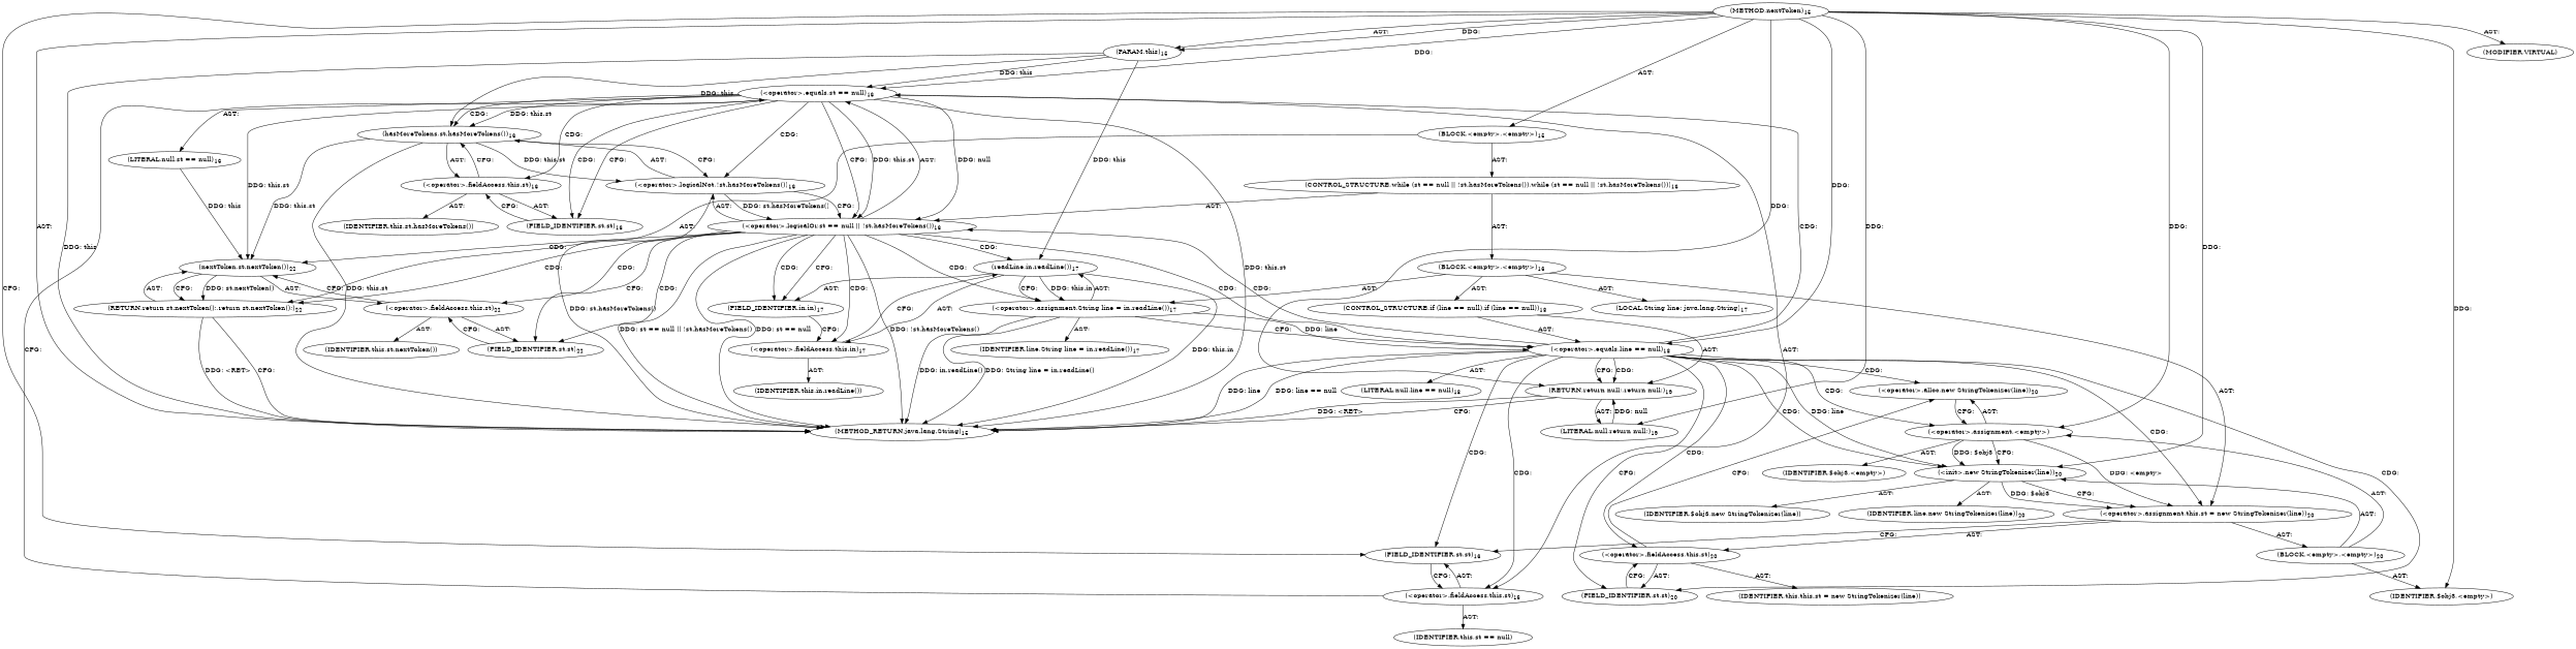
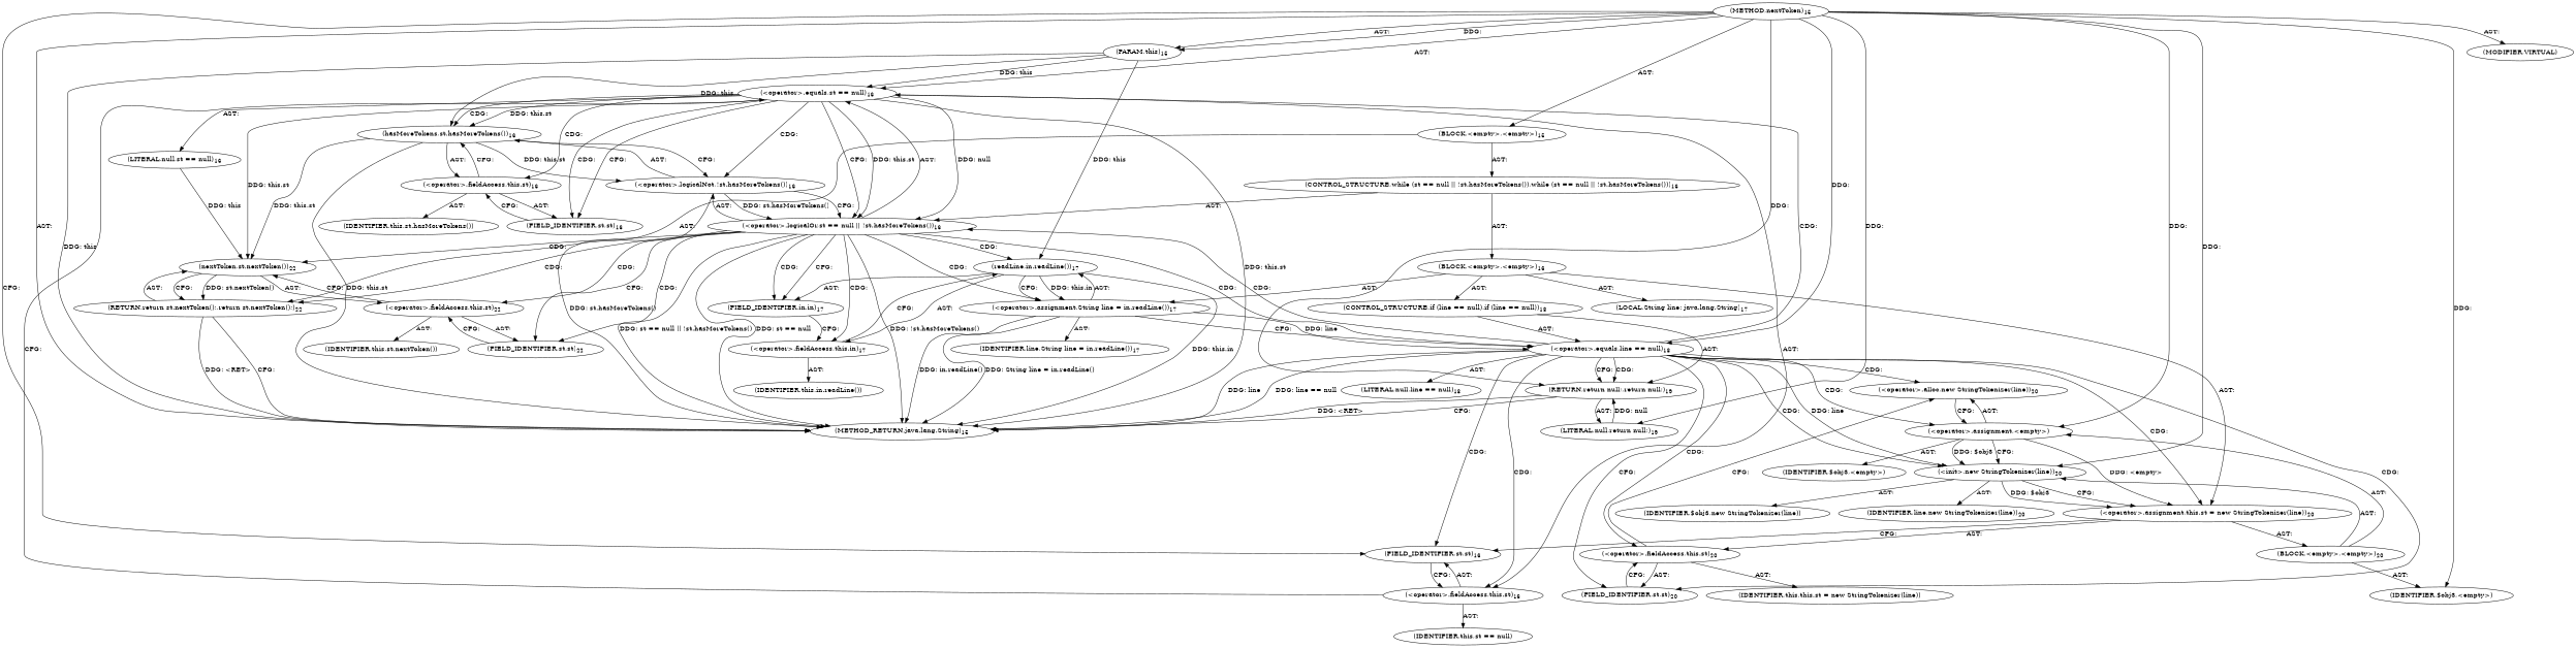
  digraph {
    n1 [label=<(METHOD,nextToken)<SUB>15</SUB>>]
    n2 [label=<(PARAM,this)<SUB>15</SUB>>]
    n3 [label=<(BLOCK,&lt;empty&gt;,&lt;empty&gt;)<SUB>15</SUB>>]
    n4 [label=<(&lt;operator&gt;.equals,st == null)<SUB>16</SUB>>]
    n5 [label=<(FIELD_IDENTIFIER,st,st)<SUB>16</SUB>>]
    n6 [label=<(&lt;operator&gt;.equals,line == null)<SUB>18</SUB>>]
    n7 [label=<(RETURN,return null;,return null;)<SUB>19</SUB>>]
    n8 [label=<(LITERAL,null,return null;)<SUB>19</SUB>>]
    n9 [label=<(&lt;operator&gt;.assignment,&lt;empty&gt;)>]
    n10 [label=<(&lt;init&gt;,new StringTokenizer(line))<SUB>20</SUB>>]
    n11 [label=<(IDENTIFIER,$obj3,&lt;empty&gt;)>]
    n12 [label=<(MODIFIER,VIRTUAL)>]
    n13 [label=<(METHOD_RETURN,java.lang.String)<SUB>15</SUB>>]
    n14 [label=<(hasMoreTokens,st.hasMoreTokens())<SUB>16</SUB>>]
    n15 [label=<(readLine,in.readLine())<SUB>17</SUB>>]
    n16 [label=<(CONTROL_STRUCTURE,while (st == null || !st.hasMoreTokens()),while (st == null || !st.hasMoreTokens()))<SUB>16</SUB>>]
    n17 [label=<(RETURN,return st.nextToken();,return st.nextToken();)<SUB>22</SUB>>]
    n18 [label=<(nextToken,st.nextToken())<SUB>22</SUB>>]
    n19 [label=<(&lt;operator&gt;.logicalOr,st == null || !st.hasMoreTokens())<SUB>16</SUB>>]
    n20 [label=<(&lt;operator&gt;.logicalNot,!st.hasMoreTokens())<SUB>16</SUB>>]
    n21 [label=<(&lt;operator&gt;.fieldAccess,this.st)<SUB>16</SUB>>]
    n22 [label=<(LITERAL,null,st == null)<SUB>16</SUB>>]
    n23 [label=<(&lt;operator&gt;.fieldAccess,this.st)<SUB>16</SUB>>]
    n24 [label=<(FIELD_IDENTIFIER,st,st)<SUB>16</SUB>>]
    n25 [label=<(&lt;operator&gt;.assignment,this.st = new StringTokenizer(line))<SUB>20</SUB>>]
    n26 [label=<(LITERAL,null,line == null)<SUB>18</SUB>>]
    n27 [label=<(&lt;operator&gt;.fieldAccess,this.st)<SUB>20</SUB>>]
    n28 [label=<(FIELD_IDENTIFIER,st,st)<SUB>20</SUB>>]
    n29 [label=<(&lt;operator&gt;.alloc,new StringTokenizer(line))<SUB>20</SUB>>]
    n30 [label=<(BLOCK,&lt;empty&gt;,&lt;empty&gt;)<SUB>20</SUB>>]
    n31 [label=<(IDENTIFIER,$obj3,&lt;empty&gt;)>]
    n32 [label=<(IDENTIFIER,$obj3,new StringTokenizer(line))>]
    n33 [label=<(IDENTIFIER,line,new StringTokenizer(line))<SUB>20</SUB>>]
    n34 [label=<(&lt;operator&gt;.assignment,String line = in.readLine())<SUB>17</SUB>>]
    n35 [label=<(&lt;operator&gt;.fieldAccess,this.in)<SUB>17</SUB>>]
    n36 [label=<(FIELD_IDENTIFIER,in,in)<SUB>17</SUB>>]
    n37 [label=<(&lt;operator&gt;.fieldAccess,this.st)<SUB>22</SUB>>]
    n38 [label=<(BLOCK,&lt;empty&gt;,&lt;empty&gt;)<SUB>16</SUB>>]
    n39 [label=<(FIELD_IDENTIFIER,st,st)<SUB>22</SUB>>]
    n40 [label=<(LOCAL,String line: java.lang.String)<SUB>17</SUB>>]
    n41 [label=<(CONTROL_STRUCTURE,if (line == null),if (line == null))<SUB>18</SUB>>]
    n42 [label=<(IDENTIFIER,line,String line = in.readLine())<SUB>17</SUB>>]
    n43 [label=<(IDENTIFIER,this,in.readLine())>]
    n44 [label=<(IDENTIFIER,this,st.nextToken())>]
    n45 [label=<(IDENTIFIER,this,st == null)>]
    n46 [label=<(IDENTIFIER,this,st.hasMoreTokens())>]
    n47 [label=<(IDENTIFIER,this,this.st = new StringTokenizer(line))>]
    n1 -> n2 [label="AST: "]
    n1 -> n2 [label="DDG: "]
    n1 -> n3 [label="AST: "]
-   n1 -> n4 [label="DDG: "]
+   n1 -> n4 [label="AST: "]
    n1 -> n5 [label="CFG: "]
    n1 -> n6 [label="DDG: "]
    n1 -> n7 [label="DDG: "]
    n1 -> n8 [label="DDG: "]
    n1 -> n9 [label="DDG: "]
    n1 -> n10 [label="DDG: "]
    n1 -> n11 [label="DDG: "]
    n1 -> n12 [label="AST: "]
    n1 -> n13 [label="AST: "]
    n2 -> n4 [label="DDG: this"]
    n2 -> n13 [label="DDG: this"]
    n2 -> n14 [label="DDG: this"]
    n2 -> n15 [label="DDG: this"]
    n3 -> n16 [label="AST: "]
    n3 -> n17 [label="AST: "]
    n4 -> n13 [label="DDG: this.st"]
    n4 -> n14 [label="DDG: this.st"]
    n4 -> n14 [label="CDG: "]
    n4 -> n18 [label="DDG: this.st"]
    n4 -> n19 [label="CFG: "]
    n4 -> n19 [label="DDG: this.st"]
    n4 -> n19 [label="DDG: null"]
    n4 -> n20 [label="CDG: "]
    n4 -> n21 [label="AST: "]
    n4 -> n22 [label="AST: "]
    n4 -> n23 [label="CDG: "]
    n4 -> n24 [label="CFG: "]
    n4 -> n24 [label="CDG: "]
    n5 -> n21 [label="CFG: "]
    n6 -> n4 [label="CDG: "]
    n6 -> n5 [label="CDG: "]
    n6 -> n7 [label="CFG: "]
    n6 -> n7 [label="CDG: "]
    n6 -> n9 [label="CDG: "]
    n6 -> n10 [label="DDG: line"]
    n6 -> n10 [label="CDG: "]
    n6 -> n13 [label="DDG: line"]
    n6 -> n13 [label="DDG: line == null"]
    n6 -> n19 [label="CDG: "]
    n6 -> n21 [label="CDG: "]
    n6 -> n25 [label="CDG: "]
    n6 -> n26 [label="AST: "]
    n6 -> n27 [label="CDG: "]
    n6 -> n28 [label="CFG: "]
    n6 -> n28 [label="CDG: "]
    n6 -> n29 [label="CDG: "]
    n7 -> n8 [label="AST: "]
    n7 -> n13 [label="CFG: "]
    n7 -> n13 [label="DDG: &lt;RET&gt;"]
    n8 -> n7 [label="DDG: null"]
    n9 -> n10 [label="CFG: "]
    n9 -> n10 [label="DDG: $obj3"]
    n9 -> n25 [label="DDG: &lt;empty&gt;"]
    n9 -> n29 [label="AST: "]
    n9 -> n31 [label="AST: "]
    n10 -> n25 [label="CFG: "]
    n10 -> n25 [label="DDG: $obj3"]
    n10 -> n32 [label="AST: "]
    n10 -> n33 [label="AST: "]
    n14 -> n13 [label="DDG: this.st"]
    n14 -> n18 [label="DDG: this.st"]
    n14 -> n20 [label="CFG: "]
    n14 -> n20 [label="DDG: this.st"]
    n14 -> n23 [label="AST: "]
    n15 -> n13 [label="DDG: this.in"]
    n15 -> n34 [label="CFG: "]
    n15 -> n34 [label="DDG: this.in"]
    n15 -> n35 [label="AST: "]
    n15 -> n36 [label="AST: "]
    n16 -> n19 [label="AST: "]
    n16 -> n38 [label="AST: "]
    n17 -> n13 [label="CFG: "]
    n17 -> n13 [label="DDG: &lt;RET&gt;"]
    n17 -> n18 [label="AST: "]
    n18 -> n17 [label="CFG: "]
    n18 -> n17 [label="DDG: st.nextToken()"]
    n18 -> n37 [label="AST: "]
    n19 -> n4 [label="AST: "]
    n19 -> n6 [label="CDG: "]
    n19 -> n13 [label="DDG: st == null"]
    n19 -> n13 [label="DDG: !st.hasMoreTokens()"]
    n19 -> n13 [label="DDG: st == null || !st.hasMoreTokens()"]
    n19 -> n15 [label="CDG: "]
    n19 -> n17 [label="CDG: "]
    n19 -> n18 [label="CDG: "]
    n19 -> n20 [label="AST: "]
    n19 -> n34 [label="CDG: "]
    n19 -> n35 [label="CDG: "]
    n19 -> n36 [label="CFG: "]
    n19 -> n36 [label="CDG: "]
    n19 -> n37 [label="CDG: "]
    n19 -> n39 [label="CFG: "]
    n19 -> n39 [label="CDG: "]
    n20 -> n13 [label="DDG: st.hasMoreTokens()"]
    n20 -> n14 [label="AST: "]
    n20 -> n19 [label="CFG: "]
    n20 -> n19 [label="DDG: st.hasMoreTokens()"]
    n21 -> n4 [label="CFG: "]
    n21 -> n5 [label="AST: "]
    n21 -> n45 [label="AST: "]
    n22 -> n18 [label="DDG: this"]
    n23 -> n14 [label="CFG: "]
    n23 -> n24 [label="AST: "]
    n23 -> n46 [label="AST: "]
    n24 -> n23 [label="CFG: "]
    n25 -> n5 [label="CFG: "]
    n25 -> n27 [label="AST: "]
    n25 -> n30 [label="AST: "]
    n27 -> n28 [label="AST: "]
    n27 -> n29 [label="CFG: "]
    n27 -> n47 [label="AST: "]
    n28 -> n27 [label="CFG: "]
    n29 -> n9 [label="CFG: "]
    n30 -> n9 [label="AST: "]
    n30 -> n10 [label="AST: "]
    n30 -> n11 [label="AST: "]
    n34 -> n6 [label="CFG: "]
    n34 -> n6 [label="DDG: line"]
    n34 -> n13 [label="DDG: in.readLine()"]
    n34 -> n13 [label="DDG: String line = in.readLine()"]
    n34 -> n15 [label="AST: "]
    n34 -> n42 [label="AST: "]
    n35 -> n15 [label="CFG: "]
    n35 -> n43 [label="AST: "]
    n36 -> n35 [label="CFG: "]
    n37 -> n18 [label="CFG: "]
    n37 -> n39 [label="AST: "]
    n37 -> n44 [label="AST: "]
    n38 -> n25 [label="AST: "]
    n38 -> n34 [label="AST: "]
    n38 -> n40 [label="AST: "]
    n38 -> n41 [label="AST: "]
    n39 -> n37 [label="CFG: "]
    n41 -> n6 [label="AST: "]
    n41 -> n7 [label="AST: "]
  }
